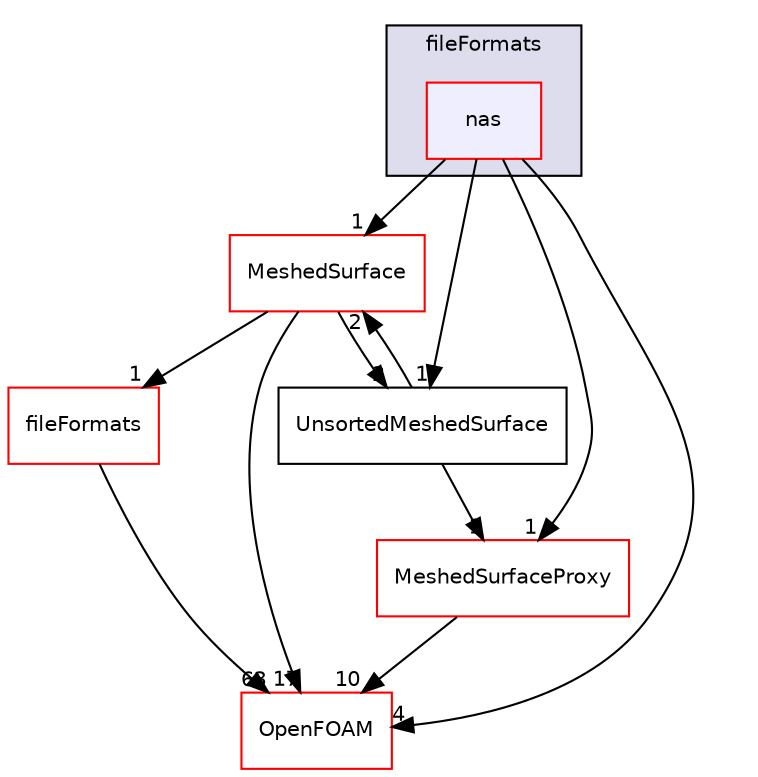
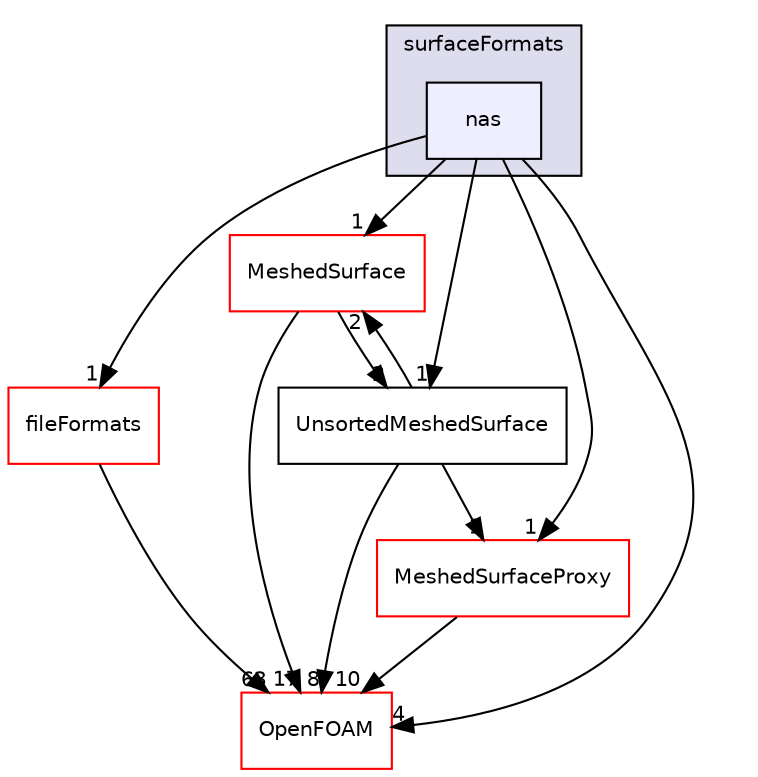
  digraph {
    compound=true
    node [fontname=Helvetica fontsize=10 shape=box color=red]
    edge [headlabel=1 labeldistance=1.5 labelfontname=Helvetica labelfontsize=10]
-   n1 [fillcolor="#eeeeff" label=nas pencolor=black style=filled]
+   n1 [fillcolor="#eeeeff" label=nas pencolor=black style=filled color=""]
    n2 [label=MeshedSurface]
    n3 [label=fileFormats]
    n4 [label=UnsortedMeshedSurface color=""]
    n5 [label=MeshedSurfaceProxy]
    n6 [label=OpenFOAM]
    subgraph cluster_1 {
      bgcolor="#ddddee"
      fontname=Helvetica
      fontsize=10
-     label=fileFormats
+     label=surfaceFormats
      pencolor=black
      n1
    }
    n1 -> n2
-   n2 -> n3
+   n1 -> n3
    n1 -> n4
    n1 -> n5
    n1 -> n6 [headlabel=4]
    n2 -> n4 [headlabel=2]
    n2 -> n6 [headlabel=17]
    n3 -> n6 [headlabel=63]
    n4 -> n2 [headlabel=2]
    n4 -> n5
+   n4 -> n6 [headlabel=8]
    n5 -> n6 [headlabel=10]
  }
